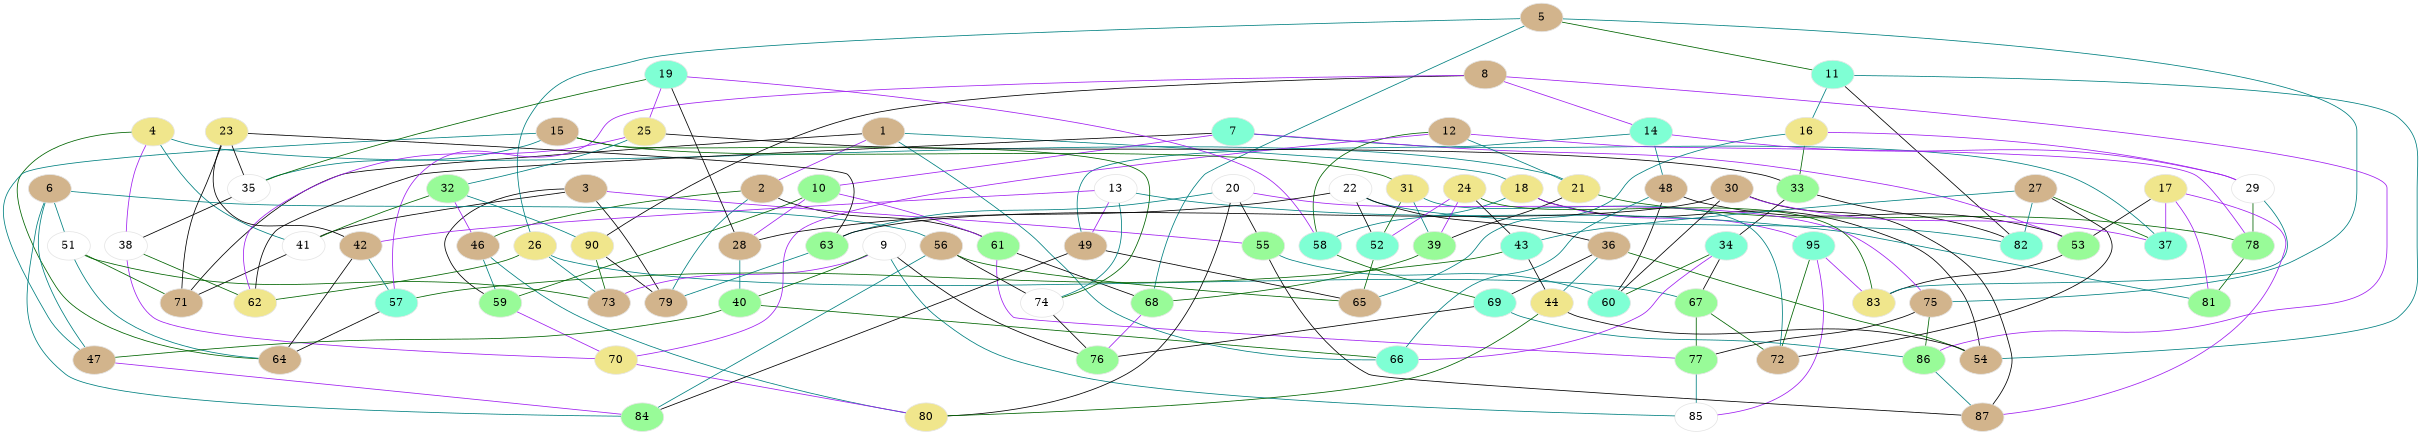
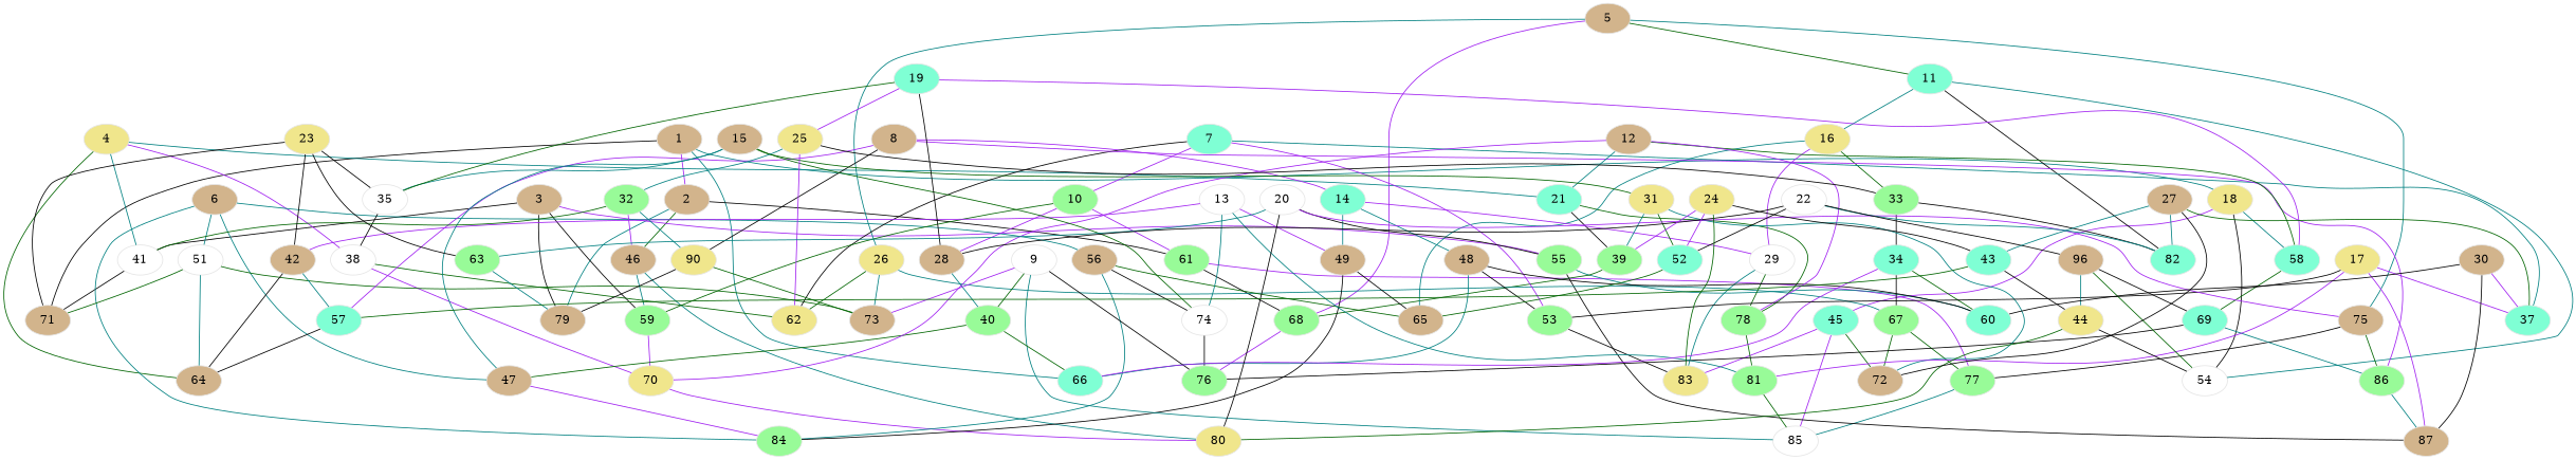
  graph {
    node [color=gray90 fillcolor=tan style=filled]
    edge [color=black]
    1
    2
    18 [fillcolor=khaki]
    66 [fillcolor=aquamarine]
    71
    46
    61 [fillcolor=palegreen]
    79
-   54
+   54 [fillcolor=white]
    58 [fillcolor=aquamarine]
-   45 [fillcolor=aquamarine label=95]
+   45 [fillcolor=aquamarine]
    59 [fillcolor=palegreen]
    80 [fillcolor=khaki]
    68 [fillcolor=palegreen]
    77 [fillcolor=palegreen]
    3
    41 [fillcolor=white]
    55 [fillcolor=palegreen]
    87
    60 [fillcolor=aquamarine]
    70 [fillcolor=khaki]
    4 [fillcolor=khaki]
-   21 [fillcolor=khaki]
+   21 [fillcolor=aquamarine]
    38 [fillcolor=white]
    64
    78 [fillcolor=palegreen]
    39 [fillcolor=palegreen]
    62 [fillcolor=khaki]
    11 [fillcolor=aquamarine]
    5
    26 [fillcolor=khaki]
    75
    16 [fillcolor=khaki]
    82 [fillcolor=aquamarine]
    73
    67 [fillcolor=palegreen]
    76 [fillcolor=palegreen]
    86 [fillcolor=palegreen]
    6
    47
    51 [fillcolor=white]
    56
    84 [fillcolor=palegreen]
    74 [fillcolor=white]
    65
    7 [fillcolor=aquamarine]
    10 [fillcolor=palegreen]
    37 [fillcolor=aquamarine]
    53 [fillcolor=palegreen]
    28
    83 [fillcolor=khaki]
    14 [fillcolor=aquamarine]
    8
    n54 [fillcolor=khaki label=90]
    57 [fillcolor=aquamarine]
    49
    29 [fillcolor=white]
    48
    9 [fillcolor=white]
    40 [fillcolor=palegreen]
    85 [fillcolor=white]
    33 [fillcolor=palegreen]
    12
    69 [fillcolor=aquamarine]
    81 [fillcolor=palegreen]
    13 [fillcolor=white]
    42
    15
    31 [fillcolor=khaki]
    35 [fillcolor=white]
    52 [fillcolor=aquamarine]
    72
    34 [fillcolor=aquamarine]
    17 [fillcolor=khaki]
    19 [fillcolor=aquamarine]
    25 [fillcolor=khaki]
    32 [fillcolor=palegreen]
    20 [fillcolor=white]
    63 [fillcolor=palegreen]
    22 [fillcolor=white]
-   36
+   36 [label=96]
    44 [fillcolor=khaki]
    23 [fillcolor=khaki]
    24 [fillcolor=khaki]
    43 [fillcolor=aquamarine]
    27
    30
    1 -- 2 [color=purple]
    1 -- 18 [color=teal]
    1 -- 66 [color=teal]
    1 -- 71
    2 -- 46 [color=darkgreen]
    2 -- 61
    2 -- 79 [color=teal]
    18 -- 54
    18 -- 58 [color=teal]
    18 -- 45 [color=purple]
    46 -- 59 [color=teal]
    46 -- 80 [color=teal]
    61 -- 68
    61 -- 77 [color=purple]
    58 -- 69 [color=darkgreen]
    45 -- 83 [color=purple]
    45 -- 85 [color=purple]
    45 -- 72 [color=darkgreen]
    59 -- 70 [color=purple]
    68 -- 76 [color=purple]
    77 -- 85 [color=teal]
    3 -- 79
    3 -- 59
    3 -- 41
    3 -- 55 [color=purple]
    41 -- 71
    55 -- 87
    55 -- 60 [color=teal]
    70 -- 80 [color=purple]
    4 -- 41 [color=teal]
    4 -- 21 [color=teal]
    4 -- 38 [color=purple]
    4 -- 64 [color=darkgreen]
    21 -- 78 [color=darkgreen]
    21 -- 39
    38 -- 70 [color=purple]
    38 -- 62 [color=darkgreen]
    78 -- 81 [color=darkgreen]
    39 -- 68 [color=darkgreen]
    11 -- 54 [color=teal]
    11 -- 16 [color=teal]
    11 -- 82
-   5 -- 68 [color=teal]
+   5 -- 68 [color=purple]
    5 -- 11 [color=darkgreen]
    5 -- 26 [color=teal]
    5 -- 75 [color=teal]
    26 -- 62 [color=darkgreen]
    26 -- 73 [color=teal]
    26 -- 67 [color=teal]
    75 -- 77
    75 -- 86 [color=darkgreen]
    16 -- 65 [color=teal]
    16 -- 29 [color=purple]
    16 -- 33 [color=darkgreen]
    67 -- 77 [color=darkgreen]
    67 -- 72 [color=darkgreen]
    86 -- 87 [color=teal]
    6 -- 47 [color=teal]
    6 -- 51 [color=teal]
    6 -- 56 [color=teal]
    6 -- 84 [color=teal]
    47 -- 84 [color=purple]
    51 -- 71 [color=darkgreen]
    51 -- 64 [color=teal]
    51 -- 73 [color=darkgreen]
    56 -- 84 [color=teal]
    56 -- 74
    56 -- 65 [color=darkgreen]
    74 -- 76
    7 -- 62
    7 -- 10 [color=purple]
    7 -- 37 [color=teal]
    7 -- 53 [color=purple]
    10 -- 61 [color=purple]
    10 -- 59 [color=darkgreen]
    10 -- 28 [color=purple]
    53 -- 83
    28 -- 40 [color=teal]
    14 -- 49 [color=teal]
    14 -- 29 [color=purple]
    14 -- 48 [color=teal]
    8 -- 86 [color=purple]
    8 -- 14 [color=purple]
    8 -- n54
    8 -- 57 [color=purple]
    n54 -- 79
    n54 -- 73 [color=darkgreen]
    57 -- 64
    49 -- 84
    49 -- 65
    29 -- 78 [color=darkgreen]
    29 -- 83 [color=teal]
    48 -- 66 [color=teal]
    48 -- 60
    48 -- 53
    9 -- 73 [color=purple]
    9 -- 76
    9 -- 40 [color=darkgreen]
    9 -- 85 [color=teal]
    40 -- 66 [color=darkgreen]
    40 -- 47 [color=darkgreen]
    33 -- 82
    33 -- 34
    12 -- 58 [color=darkgreen]
    12 -- 70 [color=purple]
    12 -- 21 [color=teal]
    12 -- 78 [color=purple]
    69 -- 76
    69 -- 86 [color=teal]
+   81 -- 85 [color=darkgreen]
    13 -- 74 [color=teal]
    13 -- 49 [color=purple]
    13 -- 81 [color=teal]
    13 -- 42 [color=purple]
    42 -- 64
    42 -- 57 [color=teal]
    15 -- 47 [color=teal]
    15 -- 74 [color=darkgreen]
    15 -- 31 [color=darkgreen]
    15 -- 35 [color=teal]
    31 -- 39 [color=teal]
    31 -- 52 [color=darkgreen]
    31 -- 72 [color=teal]
    35 -- 38
    52 -- 65 [color=darkgreen]
    34 -- 66 [color=purple]
    34 -- 60 [color=darkgreen]
    34 -- 67
    17 -- 87 [color=purple]
    17 -- 37 [color=purple]
    17 -- 53
    17 -- 81 [color=purple]
    19 -- 58 [color=purple]
    19 -- 28
    19 -- 35 [color=darkgreen]
    19 -- 25 [color=purple]
    25 -- 62 [color=purple]
    25 -- 33
    25 -- 32 [color=teal]
    32 -- 46 [color=purple]
    32 -- 41 [color=darkgreen]
    32 -- n54 [color=teal]
    20 -- 80
    20 -- 55
    20 -- 75 [color=purple]
    20 -- 63 [color=teal]
    63 -- 79 [color=teal]
    22 -- 82 [color=teal]
    22 -- 28
    22 -- 52
    22 -- 36
    36 -- 54 [color=darkgreen]
    36 -- 69
    36 -- 44 [color=teal]
    44 -- 54
    44 -- 80 [color=darkgreen]
    23 -- 71
    23 -- 42
    23 -- 35
    23 -- 63
    24 -- 39 [color=purple]
    24 -- 83 [color=darkgreen]
    24 -- 52 [color=purple]
    24 -- 43
    43 -- 57 [color=darkgreen]
    43 -- 44
    27 -- 82 [color=teal]
    27 -- 37 [color=darkgreen]
    27 -- 72
    27 -- 43 [color=teal]
    30 -- 87
    30 -- 60
    30 -- 37 [color=purple]
-   30 -- 63
  }
